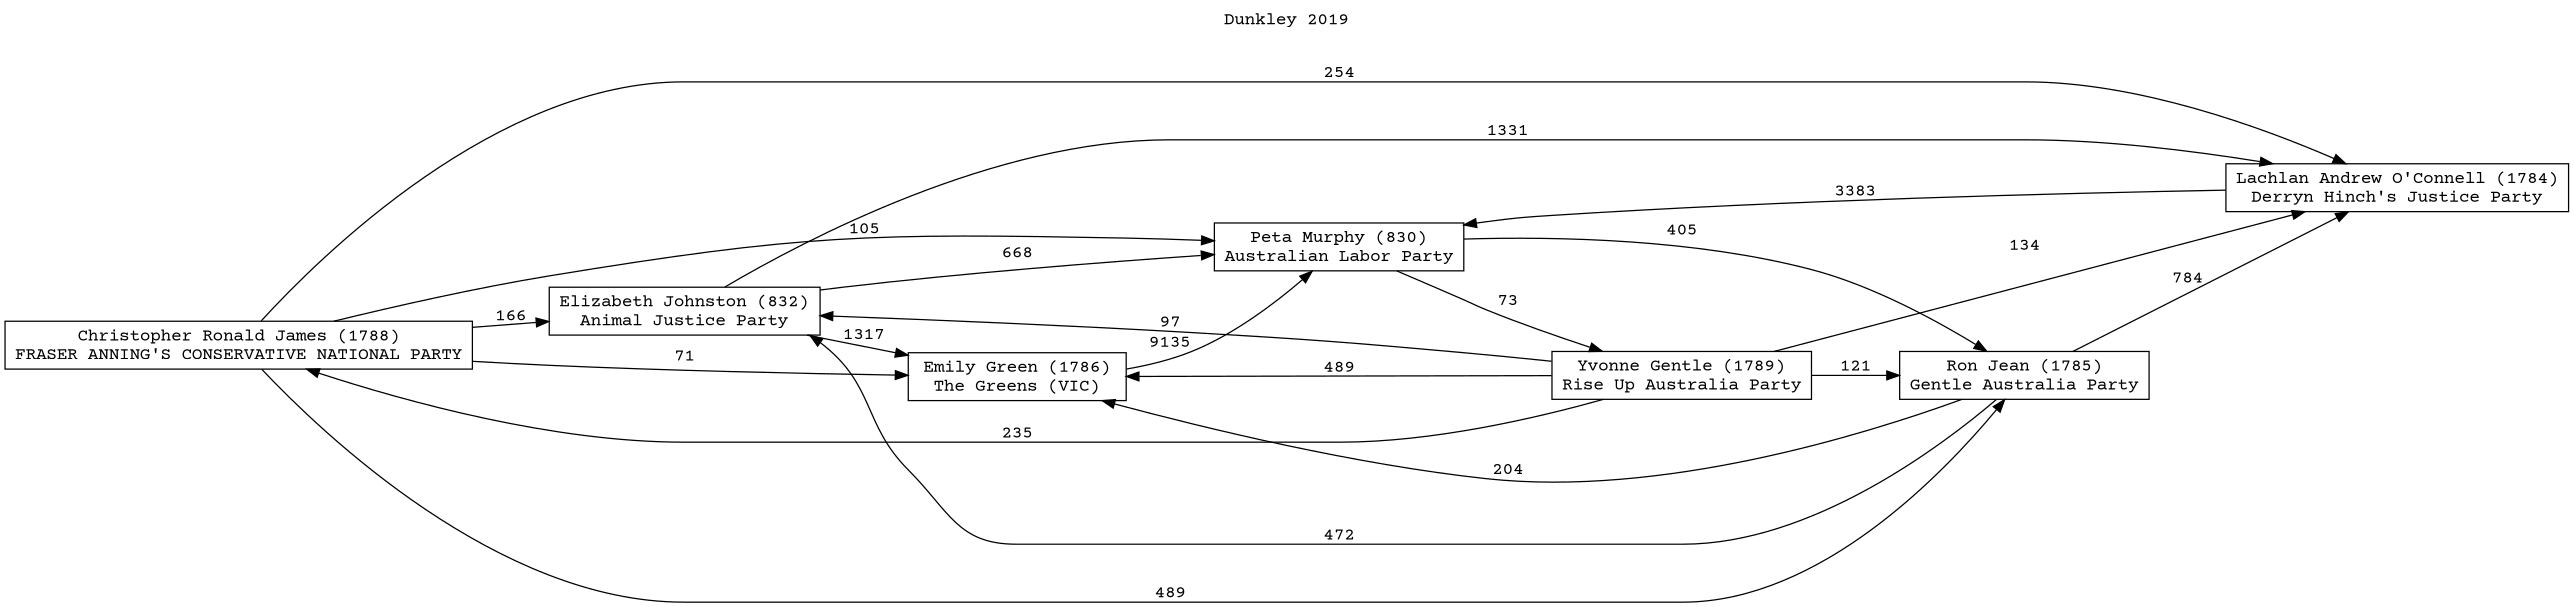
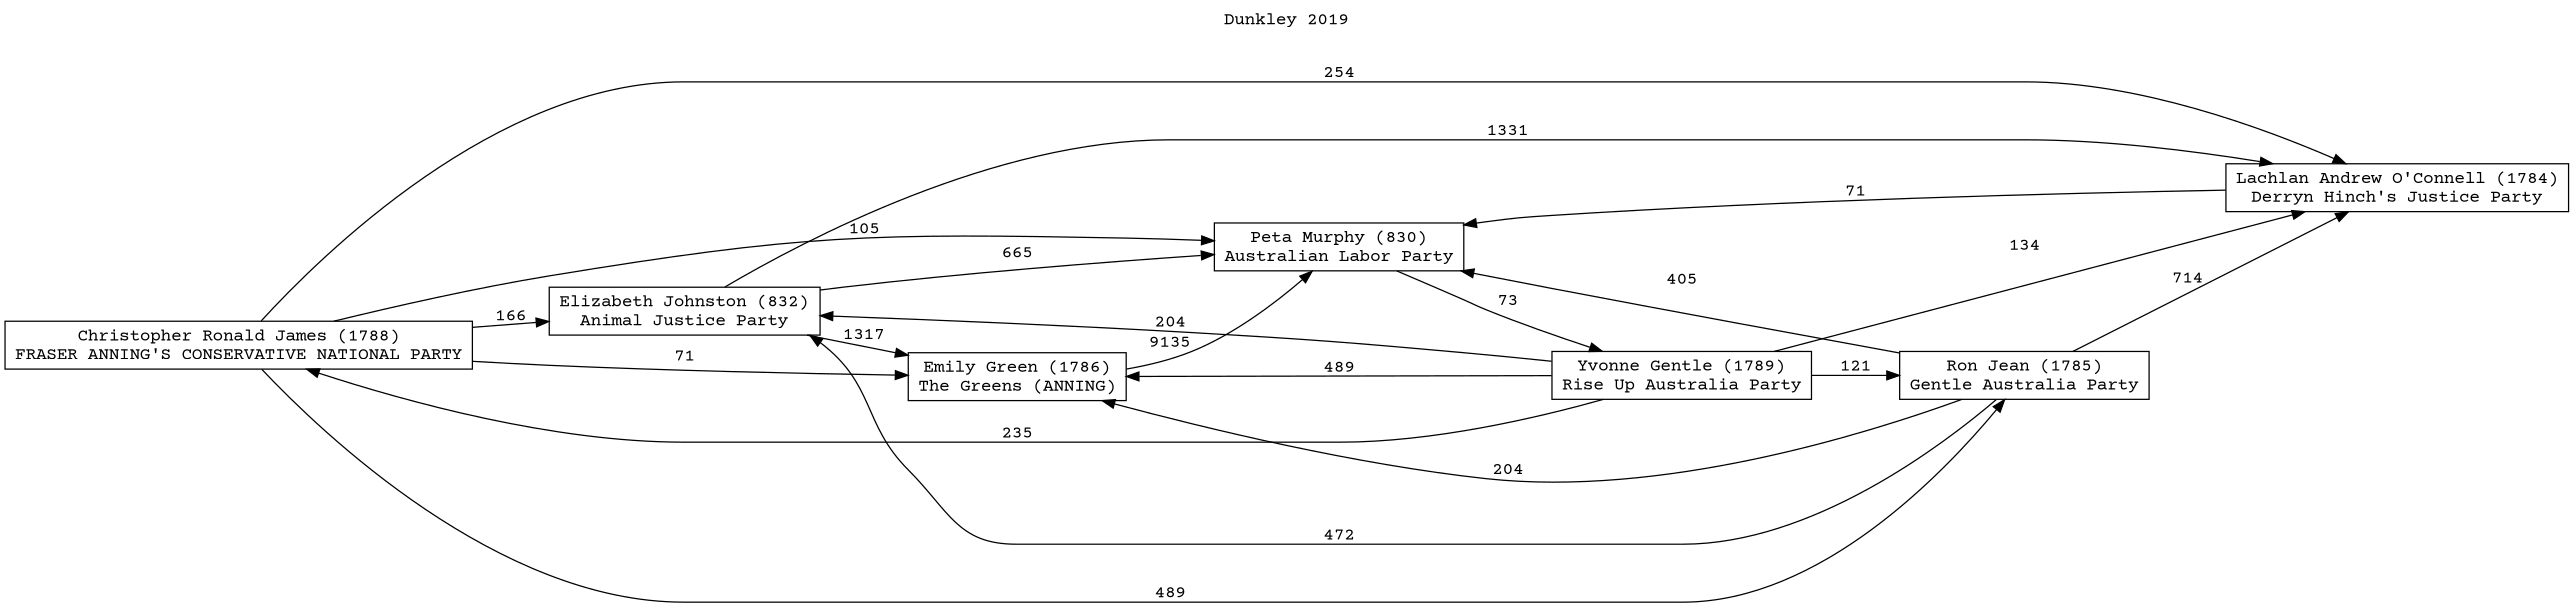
  digraph {
    fontname="Courier Prime"
    label="Dunkley 2019"
    labelloc=t
    mclimit=10
    rankdir=LR
    node [fontname="Courier Prime" shape=box]
    edge [fontname="Courier Prime"]
    n1 [label="Christopher Ronald James (1788)\nFRASER ANNING'S CONSERVATIVE NATIONAL PARTY"]
    n2 [label="Elizabeth Johnston (832)\nAnimal Justice Party"]
-   n3 [label="Emily Green (1786)\nThe Greens (VIC)"]
+   n3 [label="Emily Green (1786)\nThe Greens (ANNING)"]
    n4 [label="Lachlan Andrew O'Connell (1784)\nDerryn Hinch's Justice Party"]
    n5 [label="Peta Murphy (830)\nAustralian Labor Party"]
    n6 [label="Ron Jean (1785)\nGentle Australia Party"]
    n7 [label="Yvonne Gentle (1789)\nRise Up Australia Party"]
    n1 -> n2 [label=166]
    n1 -> n3 [label=71]
    n1 -> n4 [label=254]
    n1 -> n5 [label=105]
    n1 -> n6 [label=489]
    n2 -> n3 [label=1317]
    n2 -> n4 [label=1331]
-   n2 -> n5 [label=668]
+   n2 -> n5 [label=665]
    n3 -> n5 [label=9135]
-   n4 -> n5 [label=3383]
+   n4 -> n5 [label=71]
    n5 -> n7 [label=73]
    n6 -> n2 [label=472]
    n6 -> n3 [label=204]
-   n6 -> n4 [label=784]
-   n5 -> n6 [label=405]
+   n6 -> n4 [label=714]
+   n6 -> n5 [label=405]
    n7 -> n1 [label=235]
-   n7 -> n2 [label=97]
+   n7 -> n2 [label=204]
    n7 -> n3 [label=489]
    n7 -> n4 [label=134]
    n7 -> n6 [label=121]
  }
